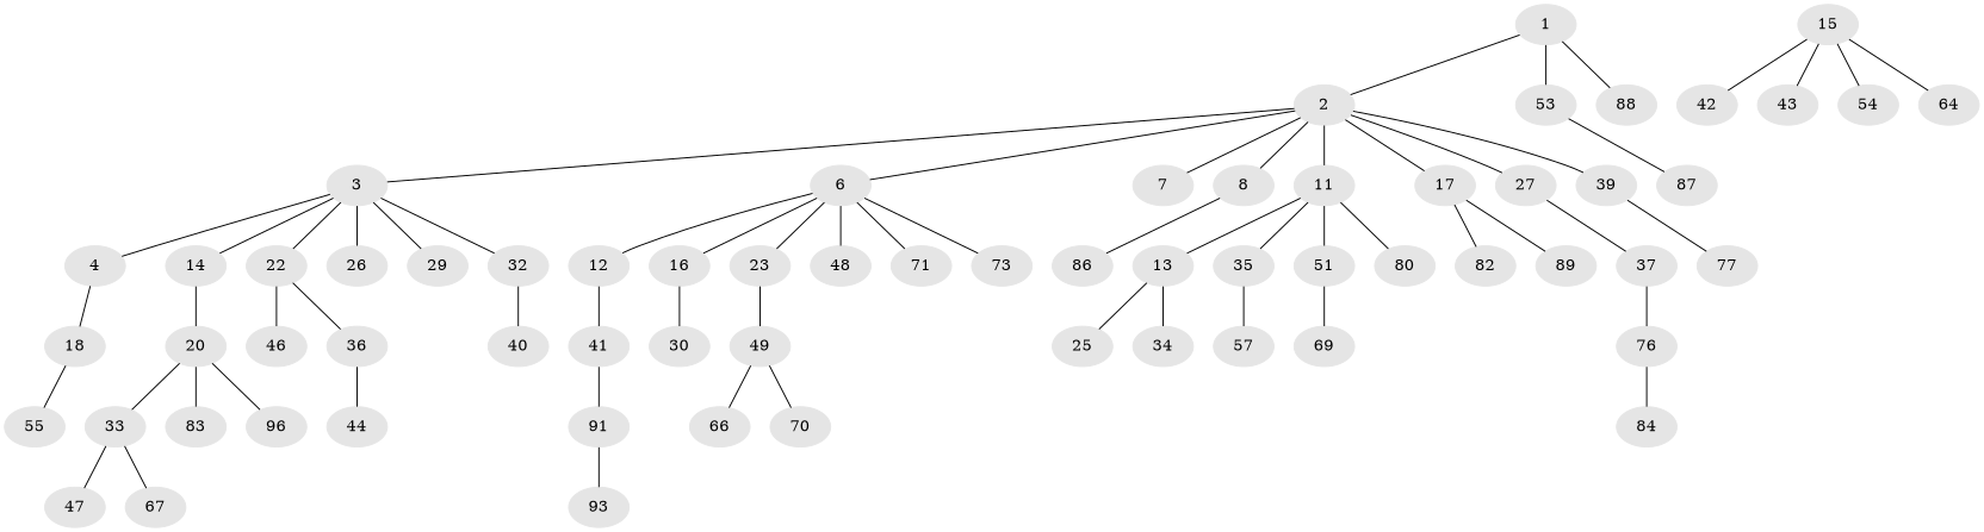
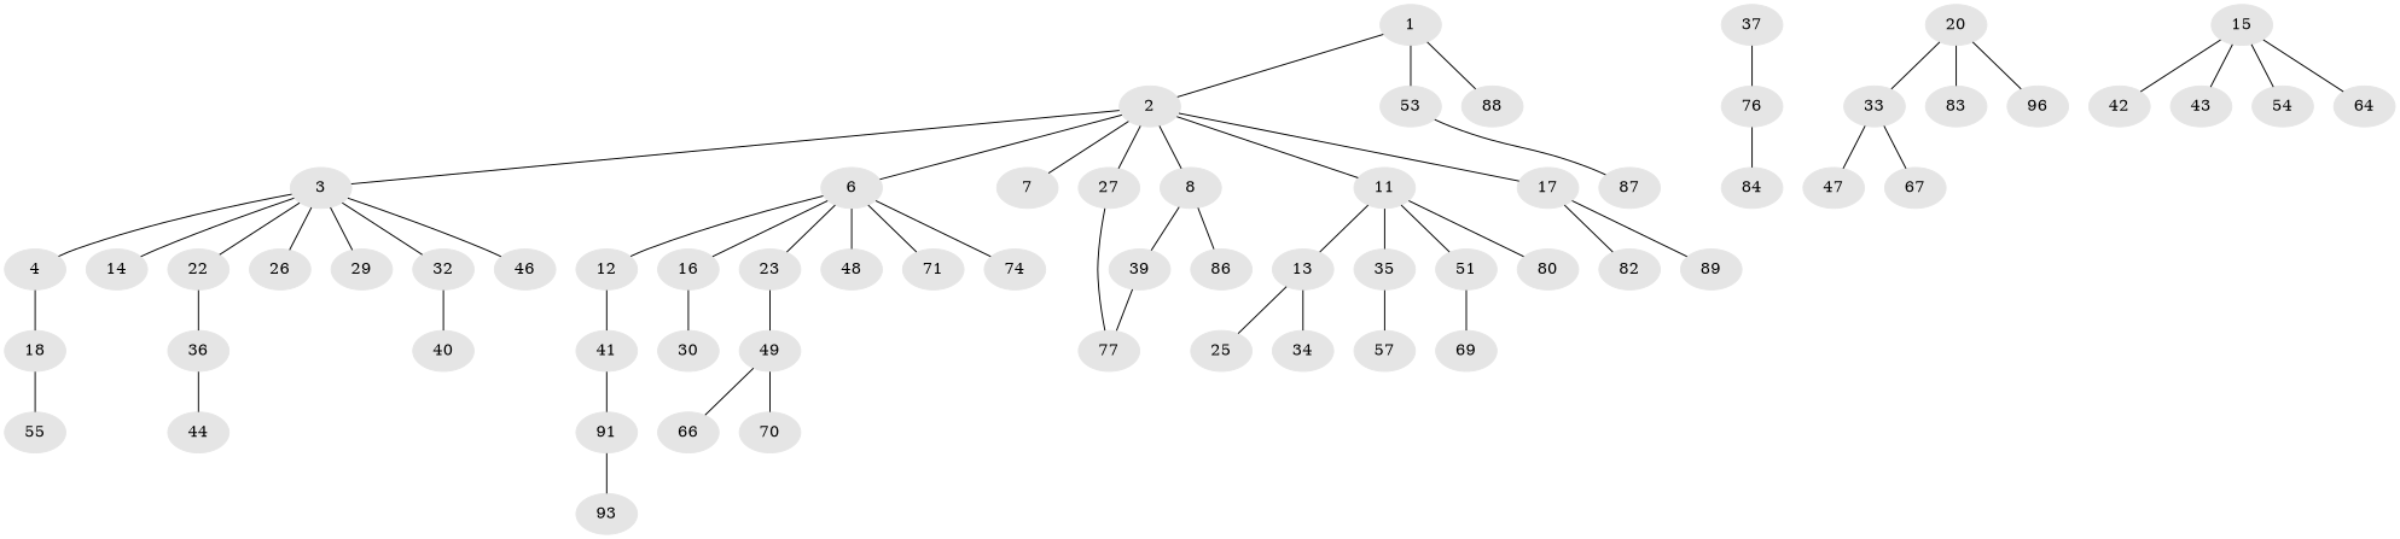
  graph {
    node [color=gray90 style=filled]
    2 [super="+9"]
    3 [super="+5"]
    6 [super="+10"]
    7
    8 [super="+56"]
    11 [super="+21"]
    17 [super="+75"]
    27
    39 [super="+63"]
    1
    53 [super="+61"]
    88
    87
    4 [super="+81"]
    14
    22 [super="+97"]
    26 [super="+62"]
    29 [super="+85"]
    32
    46 [super="+52"]
    12 [super="+31"]
    16
    23 [super="+45"]
    48 [super="+68"]
    71
-   74 [label=73]
+   74
    86
    13 [super="+24"]
    35
    51
    80
    82
    89
    37 [super="+72"]
    n35 [label=77 super="+90"]
    18 [super="+19"]
    20 [super="+77"]
    15 [super="+28"]
    42
    43
    54
    64
    36 [super="+38"]
    40 [super="+65"]
    55
    41 [super="+94"]
    30
    49 [super="+59"]
    25 [super="+70"]
    34
    57 [super="+60"]
    69 [super="+73"]
    91
    33
    83
    96
    47 [super="+58"]
    67
    44 [super="+92"]
    66
    n61 [label=70]
    76
    84
    93 [super="+95"]
    2 -- 3
    2 -- 6
    2 -- 7
    2 -- 8
    2 -- 11
    2 -- 17
    2 -- 27
-   2 -- 39
+   8 -- 39
    3 -- 4
    3 -- 14
    3 -- 22
    3 -- 26
    3 -- 29
    3 -- 32
-   22 -- 46
+   3 -- 46
    6 -- 12
    6 -- 16
    6 -- 23
    6 -- 48
    6 -- 71
    6 -- 74
    8 -- 86
    11 -- 13
    11 -- 35
    11 -- 51
    11 -- 80
    17 -- 82
    17 -- 89
-   27 -- 37
+   27 -- n35
    39 -- n35
    1 -- 2
    1 -- 53
    1 -- 88
    53 -- 87
    4 -- 18
-   14 -- 20
    22 -- 36
    32 -- 40
    12 -- 41
    16 -- 30
    23 -- 49
    13 -- 25
    13 -- 34
    35 -- 57
    51 -- 69
    37 -- 76
    18 -- 55
    20 -- 33
    20 -- 83
    20 -- 96
    15 -- 42
    15 -- 43
    15 -- 54
    15 -- 64
    36 -- 44
    41 -- 91
    49 -- 66
    49 -- n61
    91 -- 93
    33 -- 47
    33 -- 67
    76 -- 84
  }
